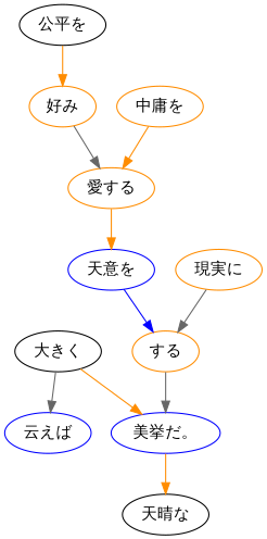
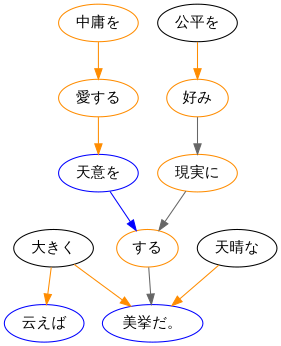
  digraph {
    fontname="IBM Plex Sans"
    node [color=darkorange fontname="IBM Plex Sans"]
    edge [color=darkorange fontname="IBM Plex Sans"]
    n1 [color=black label="大きく"]
    n2 [color=blue label="云えば"]
    n3 [color=blue label="美挙だ。"]
    n4 [color=black label="公平を"]
    n5 [label="好み"]
    n6 [label="愛する"]
    n7 [color=blue label="天意を"]
    n8 [label="中庸を"]
    n9 [label="する"]
    n10 [label="現実に"]
    n11 [color=black label="天晴な"]
-   n1 -> n2 [color=gray40]
+   n1 -> n2
    n1 -> n3
    n4 -> n5
-   n5 -> n6 [color=gray40]
+   n5 -> n10 [color=gray40]
    n6 -> n7
    n7 -> n9 [color=blue]
    n8 -> n6
    n9 -> n3 [color=gray40]
    n10 -> n9 [color=gray40]
-   n3 -> n11
+   n11 -> n3
  }
